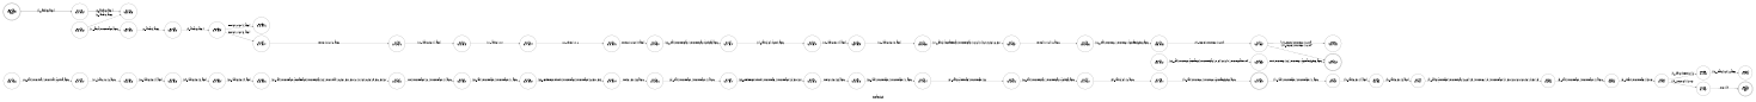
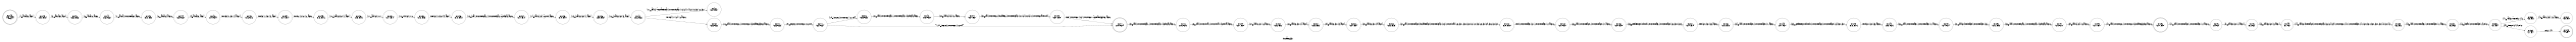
  digraph {
    fontname="DejaVu Serif"
    label=ui_create_glyph
    rankdir=LR
    node [fontname="DejaVu Serif" shape=circle]
    edge [fontname="DejaVu Serif"]
    n1 [label="N72442\n(rp:0, ep:0)\nexit" shape=doublecircle]
    n2 [label="N72443\n(rp:55, ep:55)\nentry" shape=doublecircle]
    n3 [label="N72445\n(rp:54, ep:54)"]
    n4 [label="N72446\n(rp:53, ep:53)"]
    n5 [label="N72447\n(rp:52, ep:52)"]
    n6 [label="N72448\n(rp:51, ep:51)"]
    n7 [label="N72449\n(rp:50, ep:50)"]
    n8 [label="N72450\n(rp:49, ep:49)"]
    n9 [label="N72452\n(rp:48, ep:48)"]
    n10 [label="N72454\n(rp:47, ep:47)"]
    n11 [label="N72459\n(rp:46, ep:46)"]
    n12 [label="N72460\n(rp:45, ep:45)"]
    n13 [label="N72461\n(rp:44, ep:44)"]
    n14 [label="N72462\n(rp:43, ep:43)"]
    n15 [label="N72463\n(rp:42, ep:42)"]
    n16 [label="N72464\n(rp:41, ep:41)"]
    n17 [label="N72465\n(rp:40, ep:40)"]
    n18 [label="N72466\n(rp:39, ep:39)"]
    n19 [label="N72467\n(rp:38, ep:38)"]
    n20 [label="N72468\n(rp:37, ep:37)"]
    n21 [label="N72469\n(rp:36, ep:36)"]
    n22 [label="N72470\n(rp:35, ep:35)"]
    n23 [label="N72471\n(rp:34, ep:34)"]
    n24 [label="N72506\n(rp:33, ep:33)"]
    n25 [label="N72477\n(rp:29, ep:29)" shape=doublecircle]
+   n26 [label="N72473\n(rp:32, ep:32)"]
    n27 [label="N72478\n(rp:28, ep:28)"]
    n28 [label="N72474\n(rp:31, ep:31)"]
    n29 [label="N72479\n(rp:27, ep:27)"]
    n30 [label="N72475\n(rp:30, ep:30)"]
    n31 [label="N72480\n(rp:26, ep:26)"]
    n32 [label="N72481\n(rp:25, ep:25)"]
    n33 [label="N72482\n(rp:24, ep:24)"]
    n34 [label="N72483\n(rp:23, ep:23)"]
    n35 [label="N72484\n(rp:22, ep:22)"]
    n36 [label="N72485\n(rp:21, ep:21)"]
    n37 [label="N72486\n(rp:20, ep:20)"]
    n38 [label="N72487\n(rp:19, ep:19)"]
    n39 [label="N72488\n(rp:18, ep:18)"]
    n40 [label="N72489\n(rp:17, ep:17)"]
    n41 [label="N72490\n(rp:16, ep:16)"]
    n42 [label="N72491\n(rp:15, ep:15)"]
    n43 [label="N72492\n(rp:14, ep:14)"]
    n44 [label="N72493\n(rp:13, ep:13)"]
    n45 [label="N72494\n(rp:12, ep:12)"]
    n46 [label="N72495\n(rp:11, ep:11)"]
    n47 [label="N72496\n(rp:10, ep:10)" shape=doublecircle]
    n48 [label="N72497\n(rp:9, ep:9)"]
    n49 [label="N72498\n(rp:8, ep:8)"]
    n50 [label="N72499\n(rp:7, ep:7)"]
    n51 [label="N72500\n(rp:6, ep:6)"]
    n52 [label="N72501\n(rp:5, ep:5)"]
    n53 [label="N72502\n(rp:4, ep:4)"]
    n54 [label="N72503\n(rp:3, ep:3)"]
    n55 [label="N72505\n(rp:1, ep:1)"]
    n56 [label="N72504\n(rp:2, ep:2)"]
    n2 -> n3 [label="%4 = alloca i32, align 4"]
    n3 -> n4 [label="%5 = alloca i32, align 4"]
-   n5 -> n4 [label="%6 = alloca i8*, align 8"]
+   n4 -> n5 [label="%6 = alloca i8*, align 8"]
    n5 -> n6 [label="%7 = alloca %struct._XImage*, align 8"]
    n6 -> n7 [label="%8 = alloca i64, align 8"]
    n7 -> n8 [label="%9 = alloca i32, align 4"]
    n8 -> n9 [label="store i32 %0, i32* %4, align 4"]
-   n8 -> n10 [label="store i32 %1, i32* %5, align 4"]
+   n9 -> n10 [label="store i32 %1, i32* %5, align 4"]
    n10 -> n11 [label="store i8* %2, i8** %6, align 8"]
    n11 -> n12 [label="%10 = load i32, i32* %4, align 4"]
    n12 -> n13 [label="%11 = add i32 %10, 7"]
    n13 -> n14 [label="%12 = sdiv i32 %11, 8"]
    n14 -> n15 [label="store i32 %12, i32* %9, align 4"]
    n15 -> n16 [label="%13 = load %struct._XDisplay*, %struct._XDisplay** @g_display, align 8"]
    n16 -> n17 [label="%14 = load i64, i64* @g_wnd, align 8"]
    n17 -> n18 [label="%15 = load i32, i32* %4, align 4"]
    n18 -> n19 [label="%16 = load i32, i32* %5, align 4"]
    n19 -> n20 [label="%17 = call i64 @XCreatePixmap(%struct._XDisplay* %13, i64 %14, i32 %15, i32 %16, i32 1)"]
-   n20 -> n21 [label="store i64 %17, i64* %8, align 8"]
+   n19 -> n21 [label="store i64 %17, i64* %8, align 8"]
    n21 -> n22 [label="%18 = load %struct._XGC*, %struct._XGC** @g_create_glyph_gc, align 8"]
    n22 -> n23 [label="%19 = icmp eq %struct._XGC* %18, null"]
    n23 -> n24 [label="[%19 = icmp eq %struct._XGC* %18, null]"]
    n23 -> n25 [label="[!(%19 = icmp eq %struct._XGC* %18, null)]"]
+   n24 -> n26 [label="%21 = load %struct._XDisplay*, %struct._XDisplay** @g_display, align 8"]
+   n25 -> n27 [label="%25 = load %struct._XDisplay*, %struct._XDisplay** @g_display, align 8"]
+   n26 -> n28 [label="%22 = load i64, i64* %8, align 8"]
    n27 -> n29 [label="%26 = load %struct.Visual*, %struct.Visual** @g_visual, align 8"]
    n28 -> n30 [label="%23 = call %struct._XGC* @XCreateGC(%struct._XDisplay* %21, i64 %22, i64 0, %struct.XGCValues* null)"]
    n29 -> n31 [label="%27 = load i8*, i8** %6, align 8"]
    n30 -> n25 [label="store %struct._XGC* %23, %struct._XGC** @g_create_glyph_gc, align 8"]
    n31 -> n32 [label="%28 = load i32, i32* %4, align 4"]
    n32 -> n33 [label="%29 = load i32, i32* %5, align 4"]
    n33 -> n34 [label="%30 = load i32, i32* %9, align 4"]
    n34 -> n35 [label="%31 = call %struct._XImage* @XCreateImage(%struct._XDisplay* %25, %struct.Visual* %26, i32 1, i32 2, i32 0, i8* %27, i32 %28, i32 %29, i32 8, i32 %30)"]
    n35 -> n36 [label="store %struct._XImage* %31, %struct._XImage** %7, align 8"]
    n36 -> n37 [label="%32 = load %struct._XImage*, %struct._XImage** %7, align 8"]
    n37 -> n38 [label="%33 = getelementptr inbounds %struct._XImage, %struct._XImage* %32, i32 0, i32 5"]
    n38 -> n39 [label="store i32 1, i32* %33, align 8"]
    n39 -> n40 [label="%34 = load %struct._XImage*, %struct._XImage** %7, align 8"]
    n40 -> n41 [label="%35 = getelementptr inbounds %struct._XImage, %struct._XImage* %34, i32 0, i32 7"]
    n41 -> n42 [label="store i32 1, i32* %35, align 8"]
    n42 -> n43 [label="%36 = load %struct._XImage*, %struct._XImage** %7, align 8"]
    n43 -> n44 [label="%37 = call i32 @XInitImage(%struct._XImage* %36)"]
    n44 -> n45 [label="%38 = load %struct._XDisplay*, %struct._XDisplay** @g_display, align 8"]
    n45 -> n46 [label="%39 = load i64, i64* %8, align 8"]
    n46 -> n47 [label="%40 = load %struct._XGC*, %struct._XGC** @g_create_glyph_gc, align 8"]
    n47 -> n48 [label="%41 = load %struct._XImage*, %struct._XImage** %7, align 8"]
    n48 -> n49 [label="%42 = load i32, i32* %4, align 4"]
    n49 -> n50 [label="%43 = load i32, i32* %5, align 4"]
    n50 -> n51 [label="%44 = call i32 @XPutImage(%struct._XDisplay* %38, i64 %39, %struct._XGC* %40, %struct._XImage* %41, i32 0, i32 0, i32 0, i32 0, i32 %42, i32 %43)"]
    n51 -> n52 [label="%45 = load %struct._XImage*, %struct._XImage** %7, align 8"]
    n52 -> n53 [label="%46 = bitcast %struct._XImage* %45 to i8*"]
    n53 -> n54 [label="%47 = call i32 @XFree(i8* %46)"]
    n53 -> n55 [label="%49 = inttoptr i64 %48 to i8*"]
    n54 -> n56 [label="%48 = load i64, i64* %8, align 8"]
    n55 -> n1 [label="ret i8* %49"]
  }
